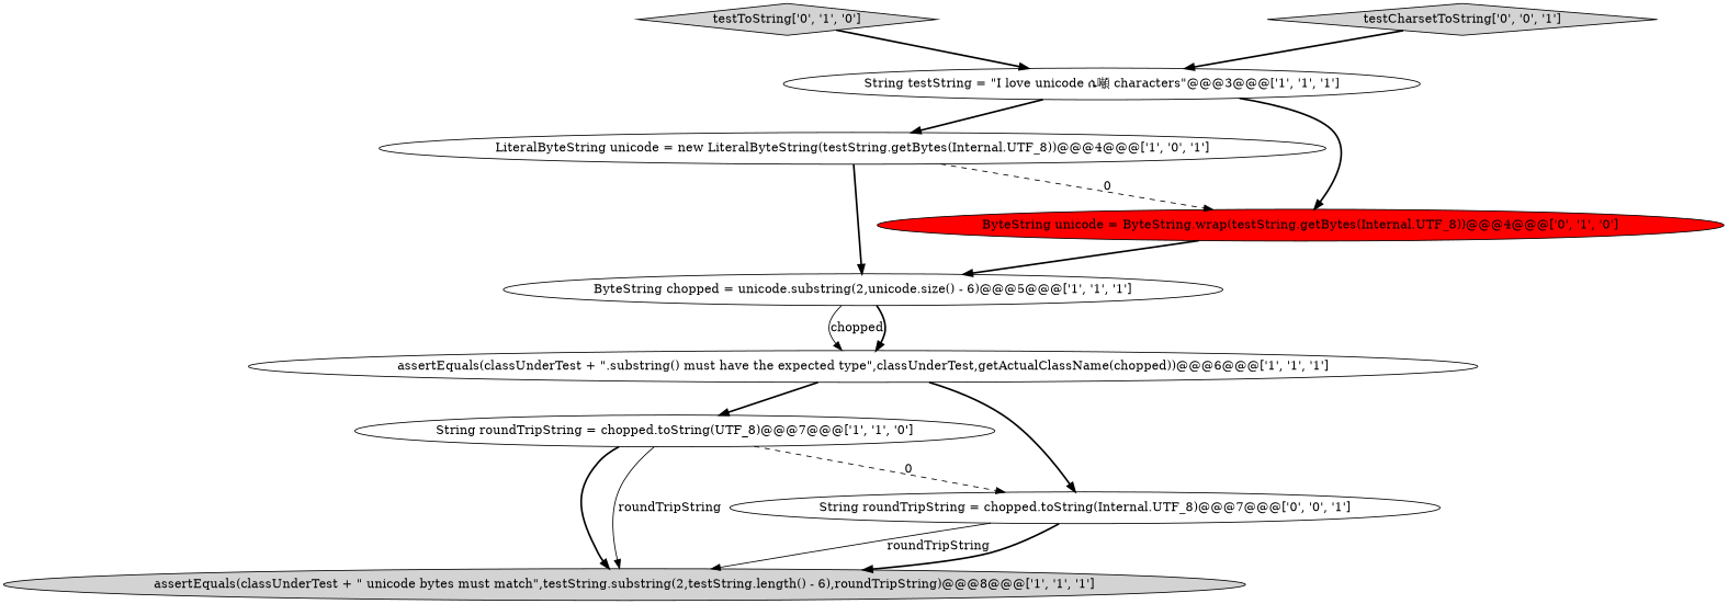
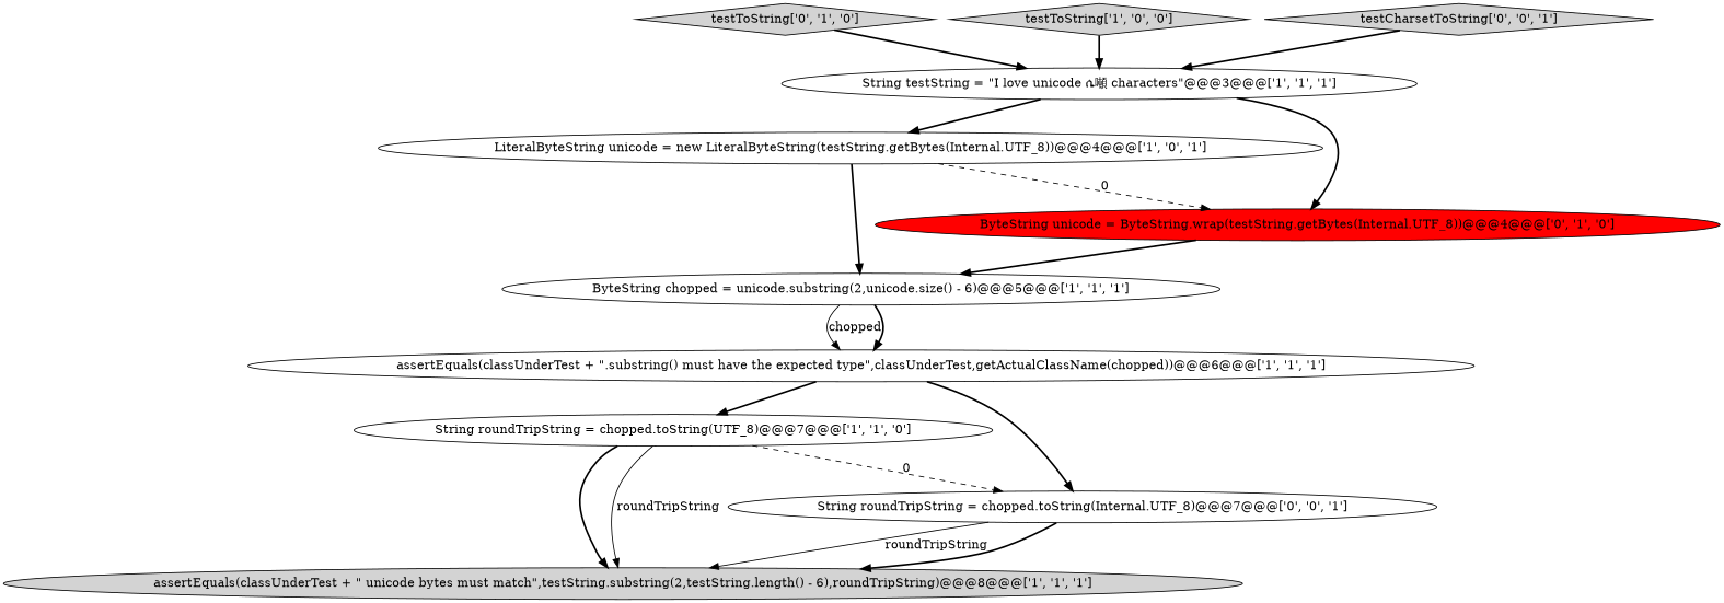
  digraph {
    node [fillcolor=white shape=ellipse style=filled]
    edge [style=bold]
    n1 [label="String testString = \"I love unicode ሴ噸 characters\"@@@3@@@['1', '1', '1']"]
    n2 [label="LiteralByteString unicode = new LiteralByteString(testString.getBytes(Internal.UTF_8))@@@4@@@['1', '0', '1']"]
    n3 [fillcolor=red label="ByteString unicode = ByteString.wrap(testString.getBytes(Internal.UTF_8))@@@4@@@['0', '1', '0']"]
    n4 [label="ByteString chopped = unicode.substring(2,unicode.size() - 6)@@@5@@@['1', '1', '1']"]
    n5 [label="assertEquals(classUnderTest + \".substring() must have the expected type\",classUnderTest,getActualClassName(chopped))@@@6@@@['1', '1', '1']"]
    n6 [label="String roundTripString = chopped.toString(UTF_8)@@@7@@@['1', '1', '0']"]
    n7 [label="String roundTripString = chopped.toString(Internal.UTF_8)@@@7@@@['0', '0', '1']"]
    n8 [fillcolor=lightgray label="assertEquals(classUnderTest + \" unicode bytes must match\",testString.substring(2,testString.length() - 6),roundTripString)@@@8@@@['1', '1', '1']"]
    n9 [fillcolor=lightgray label="testToString['0', '1', '0']" shape=diamond]
+   n10 [fillcolor=lightgray label="testToString['1', '0', '0']" shape=diamond]
    n11 [fillcolor=lightgray label="testCharsetToString['0', '0', '1']" shape=diamond]
    n1 -> n2
    n1 -> n3
    n2 -> n3 [label=0 style=dashed]
    n2 -> n4
    n3 -> n4
    n4 -> n5 [label=chopped style=solid]
    n4 -> n5
    n5 -> n6
    n5 -> n7
    n6 -> n7 [label=0 style=dashed]
    n6 -> n8
    n6 -> n8 [label=roundTripString style=solid]
    n7 -> n8 [label=roundTripString style=solid]
    n7 -> n8
    n9 -> n1
+   n10 -> n1
    n11 -> n1
  }
